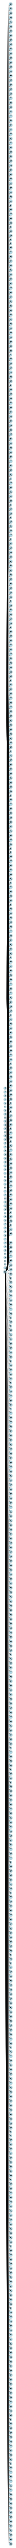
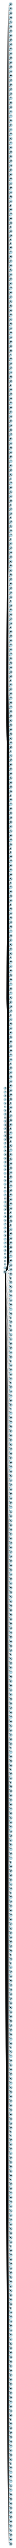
  digraph {
    fontname="DejaVu Sans"
    rankdir=LR
    node [fillcolor=lightblue fontname="DejaVu Sans" shape=circle style=filled]
    edge [fontname="DejaVu Sans"]
    n1 [label=155]
    551
    197
    365
    505
    574
    425
    512
    560
    259
    109
    232
    420
    623
    450
    163
    203
    333
    419
    452
    409
    246
    390
    256
    428
    277
    102
    290
    267
    477
    308
    264
    377
    301
    483
    591
    423
    175
    251
    581
    202
    444
    553
    318
    395
    311
    55
    238
    378
    383
    165
    51
    462
    343
    68
    69
    139
    291
    386
    417
    302
    394
    411
    510
    287
    n66 [label=713]
    382
    347
    194
    336
    326
    101
    224
    306
    248
    208
    243
    558
    438
    555
    77
    233
    342
    240
    273
    605
    289
    93
    513
    403
    103
    190
    433
    507
    576
    361
    143
    255
    479
    357
    228
    485
    536
    550
    272
    187
    439
    614
    74
    173
    252
    344
    320
    455
    84
    241
    446
    62
    249
    494
    572
    219
    57
    427
    442
    113
    422
    534
    391
    554
    596
    189
    231
    129
    340
    416
    99
    145
    392
    206
    441
    478
    82
    352
    613
    522
    221
    200
    278
    191
    195
    108
    345
    619
    86
    217
    161
    162
    110
    435
    170
    199
    253
    364
    506
    258
    285
    324
    329
    559
    79
    174
    469
    350
    600
    568
    524
    366
    608
    498
    54
    222
    338
    432
    156
    545
    556
    517
    274
    n190 [label=682]
    319
    490
    66
    59
    183
    229
    230
    280
    363
    184
    81
    227
    380
    515
    481
    56
    126
    133
    216
    348
    205
    172
    405
    607
    384
    501
    624
    97
    182
    317
    131
    196
    293
    310
    566
    337
    304
    537
    443
    149
    78
    104
    186
    282
    237
    292
    360
    402
    603
    393
    271
    76
    612
    430
    575
    312
    137
    158
    268
    593
    90
    210
    53
    247
    235
    437
    95
    207
    218
    96
    514
    370
    397
    154
    518
    166
    570
    590
    212
    372
    489
    331
    321
    388
    525
    80
    157
    225
    98
    404
    239
+   335
    260
    355
    359
    387
    539
    542
    579
    582
    85
    299
    134
    309
    371
    408
    188
    307
    105
    64
    413
    75
    563
    144
    414
    152
    159
    571
    362
    63
    226
    421
    562
    577
    52
    160
    470
    270
    552
    587
    70
    192
    508
    193
    396
    457
    520
    151
    564
    578
    265
    257
    353
    119
    426
    254
    440
    140
    565
    358
    305
    451
    323
    544
    502
    424
    622
    415
    527
    521
    473
    300
    141
    148
    528
    303
    496
    471
    583
    611
    136
    495
    124
    354
    115
    533
    586
    456
    598
    543
    276
    538
    288
    625
    549
    92
    214
    499
    617
    220
    135
    367
    588
    341
    487
    325
    492
    448
    286
    379
    138
    314
    461
    407
    599
    261
    87
    211
    618
    385
    606
    89
    269
    500
    50
    595
    465
    480
    511
    580
    111
    399
    504
    356
    107
    245
    445
    567
    597
    298
    429
    171
    58
    503
    459
    609
    621
    114
    179
    61
    339
    142
    401
    381
    123
    531
    547
    464
    561
    412
    369
    349
    295
    83
    376
    60
    147
    242
    486
    236
    279
    475
    548
    540
    616
    334
    106
    482
    535
    449
    169
    198
    177
    526
    72
    374
    281
    418
    484
    128
    529
    584
    117
    204
    296
    322
    410
    610
    116
    330
    406
    146
    168
    91
    71
    468
    351
    400
    447
    460
    491
    592
    604
    283
    73
    519
    466
    201
    132
    176
    180
    474
    541
    472
    532
    164
    185
    234
    546
    67
    153
    223
    436
    573
    346
    569
    594
    122
    557
    284
    250
    121
    315
    88
    178
    209
    275
    368
    373
    127
    327
    454
    488
    589
    215
    266
    497
    263
    467
    150
    431
    530
    620
    493
    181
    262
    476
    389
    65
    120
    463
    458
    125
    375
    112
    167
    615
    434
    94
    100
    118
    130
    213
    244
    297
    398
    585
    316
    516
    509
    453
    328
    601
    294
    523
    332
    155
    34
    2
    5
    43
    9
    29
    20
    32
    17
    45
    28
    10
    19
    22
    33
    4
    18
    14
    46
    0
    31
    27
    3
    24
    41
    1
    47
    21
    44
    25
    13
    38
    48
    12
    49
    40
    15
    8
    30
    35
    42
    6
    26
    16
    7
    23
    37
    36
    11
    39
    n1 -> 551
    n1 -> 551
    n1 -> 197
    n1 -> 197
    n1 -> 365
    n1 -> 365
    n1 -> 505
    n1 -> 505
    n1 -> 574
    n1 -> 574
    n1 -> 425
    n1 -> 425
    n1 -> 512
    n1 -> 512
    n1 -> 560
    n1 -> 560
    n1 -> 259
    n1 -> 259
    n1 -> 109
    n1 -> 109
    n1 -> 232
    n1 -> 232
    n1 -> 420
    n1 -> 420
    n1 -> 623
    n1 -> 623
    n1 -> 450
    n1 -> 450
    n1 -> 163
    n1 -> 163
    n1 -> 203
    n1 -> 203
    n1 -> 333
    n1 -> 333
    n1 -> 419
    n1 -> 419
    n1 -> 452
    n1 -> 452
    n1 -> 409
    n1 -> 409
    n1 -> 246
    n1 -> 246
    n1 -> 390
    n1 -> 390
    n1 -> 256
    n1 -> 256
    n1 -> 428
    n1 -> 428
    n1 -> 277
    n1 -> 277
    n1 -> 102
    n1 -> 102
    n1 -> 290
    n1 -> 290
    n1 -> 267
    n1 -> 267
    n1 -> 477
    n1 -> 477
    n1 -> 308
    n1 -> 308
    n1 -> 264
    n1 -> 264
    n1 -> 377
    n1 -> 377
    n1 -> 301
    n1 -> 301
    n1 -> 483
    n1 -> 483
    n1 -> 591
    n1 -> 591
    n1 -> 423
    n1 -> 423
    n1 -> 175
    n1 -> 175
    n1 -> 251
    n1 -> 251
    n1 -> 581
    n1 -> 581
    n1 -> 202
    n1 -> 202
    n1 -> 444
    n1 -> 444
    n1 -> 553
    n1 -> 553
    n1 -> 318
    n1 -> 318
    n1 -> 395
    n1 -> 395
    n1 -> 311
    n1 -> 311
    n1 -> 55
    n1 -> 55
    n1 -> 238
    n1 -> 238
    n1 -> 378
    n1 -> 378
    n1 -> 383
    n1 -> 383
    n1 -> 165
    n1 -> 165
    n1 -> 51
    n1 -> 51
    n1 -> 462
    n1 -> 462
    n1 -> 343
    n1 -> 343
    n1 -> 68
    n1 -> 68
    n1 -> 69
    n1 -> 69
    n1 -> 139
    n1 -> 139
    n1 -> 291
    n1 -> 291
    n1 -> 386
    n1 -> 386
    n1 -> 417
    n1 -> 417
    n1 -> 302
    n1 -> 302
    n1 -> 394
    n1 -> 394
    n1 -> 411
    n1 -> 411
    n1 -> 510
    n1 -> 510
    n1 -> 287
    n1 -> 287
    n1 -> n66
    n1 -> n66
    n1 -> 382
    n1 -> 382
    n1 -> 347
    n1 -> 347
    n1 -> 194
    n1 -> 194
    n1 -> 336
    n1 -> 336
    n1 -> 326
    n1 -> 326
    n1 -> 101
    n1 -> 101
    n1 -> 224
    n1 -> 224
    n1 -> 306
    n1 -> 306
    n1 -> 248
    n1 -> 248
    n1 -> 208
    n1 -> 208
    n1 -> 243
    n1 -> 243
    n1 -> 558
    n1 -> 558
    n1 -> 438
    n1 -> 438
    n1 -> 555
    n1 -> 555
    n1 -> 77
    n1 -> 77
    n1 -> 233
    n1 -> 233
    n1 -> 342
    n1 -> 342
    n1 -> 240
    n1 -> 240
    n1 -> 273
    n1 -> 273
    n1 -> 605
    n1 -> 605
    n1 -> 289
    n1 -> 289
    n1 -> 93
    n1 -> 93
    n1 -> 513
    n1 -> 513
    n1 -> 403
    n1 -> 403
    n1 -> 103
    n1 -> 103
    n1 -> 190
    n1 -> 190
    n1 -> 433
    n1 -> 433
    n1 -> 507
    n1 -> 507
    n1 -> 576
    n1 -> 576
    n1 -> 361
    n1 -> 361
    n1 -> 143
    n1 -> 143
    n1 -> 255
    n1 -> 255
    n1 -> 479
    n1 -> 479
    n1 -> 357
    n1 -> 357
    n1 -> 228
    n1 -> 228
    n1 -> 485
    n1 -> 485
    n1 -> 536
    n1 -> 536
    n1 -> 550
    n1 -> 550
    n1 -> 272
    n1 -> 272
    n1 -> 187
    n1 -> 187
    n1 -> 439
    n1 -> 439
    n1 -> 614
    n1 -> 614
    n1 -> 74
    n1 -> 74
    n1 -> 173
    n1 -> 173
    n1 -> 252
    n1 -> 252
    n1 -> 344
    n1 -> 344
    n1 -> 320
    n1 -> 320
    n1 -> 455
    n1 -> 455
    n1 -> 84
    n1 -> 84
    n1 -> 241
    n1 -> 241
    n1 -> 446
    n1 -> 446
    n1 -> 62
    n1 -> 62
    n1 -> 249
    n1 -> 249
    n1 -> 494
    n1 -> 494
    n1 -> 572
    n1 -> 572
    n1 -> 219
    n1 -> 219
    n1 -> 57
    n1 -> 57
    n1 -> 427
    n1 -> 427
    n1 -> 442
    n1 -> 442
    n1 -> 113
    n1 -> 113
    n1 -> 422
    n1 -> 422
    n1 -> 534
    n1 -> 534
    n1 -> 391
    n1 -> 391
    n1 -> 554
    n1 -> 554
    n1 -> 596
    n1 -> 596
    n1 -> 189
    n1 -> 189
    n1 -> 231
    n1 -> 231
    n1 -> 129
    n1 -> 129
    n1 -> 340
    n1 -> 340
    n1 -> 416
    n1 -> 416
    n1 -> 99
    n1 -> 99
    n1 -> 145
    n1 -> 145
    n1 -> 392
    n1 -> 392
    n1 -> 206
    n1 -> 206
    n1 -> 441
    n1 -> 441
    n1 -> 478
    n1 -> 478
    n1 -> 82
    n1 -> 82
    n1 -> 352
    n1 -> 352
    n1 -> 613
    n1 -> 613
    n1 -> 522
    n1 -> 522
    n1 -> 221
    n1 -> 221
    n1 -> 200
    n1 -> 200
    n1 -> 278
    n1 -> 278
    n1 -> 191
    n1 -> 191
    n1 -> 195
    n1 -> 195
    n1 -> 108
    n1 -> 108
    n1 -> 345
    n1 -> 345
    n1 -> 619
    n1 -> 619
    n1 -> 86
    n1 -> 86
    n1 -> 217
    n1 -> 217
    n1 -> 161
    n1 -> 161
    n1 -> 162
    n1 -> 162
    n1 -> 110
    n1 -> 110
    n1 -> 435
    n1 -> 435
    n1 -> 170
    n1 -> 170
    n1 -> 199
    n1 -> 199
    n1 -> 253
    n1 -> 253
    n1 -> 364
    n1 -> 364
    n1 -> 506
    n1 -> 506
    n1 -> 258
    n1 -> 258
    n1 -> 285
    n1 -> 285
    n1 -> 324
    n1 -> 324
    n1 -> 329
    n1 -> 329
    n1 -> 559
    n1 -> 559
    n1 -> 79
    n1 -> 79
    n1 -> 174
    n1 -> 174
    n1 -> 469
    n1 -> 469
    n1 -> 350
    n1 -> 350
    n1 -> 600
    n1 -> 600
    n1 -> 568
    n1 -> 568
    n1 -> 524
    n1 -> 524
    n1 -> 366
    n1 -> 366
    n1 -> 608
    n1 -> 608
    n1 -> 498
    n1 -> 498
    n1 -> 54
    n1 -> 54
    n1 -> 222
    n1 -> 222
    n1 -> 338
    n1 -> 338
    n1 -> 432
    n1 -> 432
    n1 -> 156
    n1 -> 156
    n1 -> 545
    n1 -> 545
    n1 -> 556
    n1 -> 556
    n1 -> 517
    n1 -> 517
    n1 -> 274
    n1 -> 274
    n1 -> n190
    n1 -> n190
    n1 -> 319
    n1 -> 319
    n1 -> 490
    n1 -> 490
    n1 -> 66
    n1 -> 66
    n1 -> 59
    n1 -> 59
    n1 -> 183
    n1 -> 183
    n1 -> 229
    n1 -> 229
    n1 -> 230
    n1 -> 230
    n1 -> 280
    n1 -> 280
    n1 -> 363
    n1 -> 363
    n1 -> 184
    n1 -> 184
    n1 -> 81
    n1 -> 81
    n1 -> 227
    n1 -> 227
    n1 -> 380
    n1 -> 380
    n1 -> 515
    n1 -> 515
    n1 -> 481
    n1 -> 481
    n1 -> 56
    n1 -> 56
    n1 -> 126
    n1 -> 126
    n1 -> 133
    n1 -> 133
    n1 -> 216
    n1 -> 216
    n1 -> 348
    n1 -> 348
    n1 -> 205
    n1 -> 205
    n1 -> 172
    n1 -> 172
    n1 -> 405
    n1 -> 405
    n1 -> 607
    n1 -> 607
    n1 -> 384
    n1 -> 384
    n1 -> 501
    n1 -> 501
    n1 -> 624
    n1 -> 624
    n1 -> 97
    n1 -> 97
    n1 -> 182
    n1 -> 182
    n1 -> 317
    n1 -> 317
    n1 -> 131
    n1 -> 131
    n1 -> 196
    n1 -> 196
    n1 -> 293
    n1 -> 293
    n1 -> 310
    n1 -> 310
    n1 -> 566
    n1 -> 566
    n1 -> 337
    n1 -> 337
    n1 -> 304
    n1 -> 304
    n1 -> 537
    n1 -> 537
    n1 -> 443
    n1 -> 443
    n1 -> 149
    n1 -> 149
    n1 -> 78
    n1 -> 78
    n1 -> 104
    n1 -> 104
    n1 -> 186
    n1 -> 186
    n1 -> 282
    n1 -> 282
    n1 -> 237
    n1 -> 237
    n1 -> 292
    n1 -> 292
    n1 -> 360
    n1 -> 360
    n1 -> 402
    n1 -> 402
    n1 -> 603
    n1 -> 603
    n1 -> 393
    n1 -> 393
    n1 -> 271
    n1 -> 271
    n1 -> 76
    n1 -> 76
    n1 -> 612
    n1 -> 612
    n1 -> 430
    n1 -> 430
    n1 -> 575
    n1 -> 575
    n1 -> 312
    n1 -> 312
    n1 -> 137
    n1 -> 137
    n1 -> 158
    n1 -> 158
    n1 -> 268
    n1 -> 268
    n1 -> 593
    n1 -> 593
    n1 -> 90
    n1 -> 90
    n1 -> 210
    n1 -> 210
    n1 -> 53
    n1 -> 53
    n1 -> 247
    n1 -> 247
    n1 -> 235
    n1 -> 235
    n1 -> 437
    n1 -> 437
    n1 -> 95
    n1 -> 95
    n1 -> 207
    n1 -> 207
    n1 -> 218
    n1 -> 218
    n1 -> 96
    n1 -> 96
    n1 -> 514
    n1 -> 514
    n1 -> 370
    n1 -> 370
    n1 -> 397
    n1 -> 397
    n1 -> 154
    n1 -> 154
    n1 -> 518
    n1 -> 518
    n1 -> 166
    n1 -> 166
    n1 -> 570
    n1 -> 570
    n1 -> 590
    n1 -> 590
    n1 -> 212
    n1 -> 212
    n1 -> 372
    n1 -> 372
    n1 -> 489
    n1 -> 489
    n1 -> 331
    n1 -> 331
    n1 -> 321
    n1 -> 321
    n1 -> 388
    n1 -> 388
    n1 -> 525
    n1 -> 525
    n1 -> 80
    n1 -> 80
    n1 -> 157
    n1 -> 157
    n1 -> 225
    n1 -> 225
    n1 -> 98
    n1 -> 98
    n1 -> 404
    n1 -> 404
    n1 -> 239
    n1 -> 239
+   n1 -> 335
+   n1 -> 335
    n1 -> 260
    n1 -> 260
    n1 -> 355
    n1 -> 355
    n1 -> 359
    n1 -> 359
    n1 -> 387
    n1 -> 387
    n1 -> 539
    n1 -> 539
    n1 -> 542
    n1 -> 542
    n1 -> 579
    n1 -> 579
    n1 -> 582
    n1 -> 582
    n1 -> 85
    n1 -> 85
    n1 -> 299
    n1 -> 299
    n1 -> 134
    n1 -> 134
    n1 -> 309
    n1 -> 309
    n1 -> 371
    n1 -> 371
    n1 -> 408
    n1 -> 408
    n1 -> 188
    n1 -> 188
    n1 -> 307
    n1 -> 307
    n1 -> 105
    n1 -> 105
    n1 -> 64
    n1 -> 64
    n1 -> 413
    n1 -> 413
    n1 -> 75
    n1 -> 75
    n1 -> 563
    n1 -> 563
    n1 -> 144
    n1 -> 144
    n1 -> 414
    n1 -> 414
    n1 -> 152
    n1 -> 152
    n1 -> 159
    n1 -> 159
    n1 -> 571
    n1 -> 571
    n1 -> 362
    n1 -> 362
    n1 -> 63
    n1 -> 63
    n1 -> 226
    n1 -> 226
    n1 -> 421
    n1 -> 421
    n1 -> 562
    n1 -> 562
    n1 -> 577
    n1 -> 577
    n1 -> 52
    n1 -> 52
    n1 -> 160
    n1 -> 160
    n1 -> 470
    n1 -> 470
    n1 -> 270
    n1 -> 270
    n1 -> 552
    n1 -> 552
    n1 -> 587
    n1 -> 587
    n1 -> 70
    n1 -> 70
    n1 -> 192
    n1 -> 192
    n1 -> 508
    n1 -> 508
    n1 -> 193
    n1 -> 193
    n1 -> 396
    n1 -> 396
    n1 -> 457
    n1 -> 457
    n1 -> 520
    n1 -> 520
    n1 -> 151
    n1 -> 151
    n1 -> 564
    n1 -> 564
    n1 -> 578
    n1 -> 578
    n1 -> 265
    n1 -> 265
    n1 -> 257
    n1 -> 257
    n1 -> 353
    n1 -> 353
    n1 -> 119
    n1 -> 119
    n1 -> 426
    n1 -> 426
    n1 -> 254
    n1 -> 254
    n1 -> 440
    n1 -> 440
    n1 -> 140
    n1 -> 140
    n1 -> 565
    n1 -> 565
    n1 -> 358
    n1 -> 358
    n1 -> 305
    n1 -> 305
    n1 -> 451
    n1 -> 451
    n1 -> 323
    n1 -> 323
    n1 -> 544
    n1 -> 544
    n1 -> 502
    n1 -> 502
    n1 -> 424
    n1 -> 424
    n1 -> 622
    n1 -> 622
    n1 -> 415
    n1 -> 415
    n1 -> 527
    n1 -> 527
    n1 -> 521
    n1 -> 521
    n1 -> 473
    n1 -> 473
    n1 -> 300
    n1 -> 300
    n1 -> 141
    n1 -> 141
    n1 -> 148
    n1 -> 148
    n1 -> 528
    n1 -> 528
    n1 -> 303
    n1 -> 303
    n1 -> 496
    n1 -> 496
    n1 -> 471
    n1 -> 471
    n1 -> 583
    n1 -> 583
    n1 -> 611
    n1 -> 611
    n1 -> 136
    n1 -> 136
    n1 -> 495
    n1 -> 495
    n1 -> 124
    n1 -> 124
    n1 -> 354
    n1 -> 354
    n1 -> 115
    n1 -> 115
    n1 -> 533
    n1 -> 533
    n1 -> 586
    n1 -> 586
    n1 -> 456
    n1 -> 456
    n1 -> 598
    n1 -> 598
    n1 -> 543
    n1 -> 543
    n1 -> 276
    n1 -> 276
    n1 -> 538
    n1 -> 538
    n1 -> 288
    n1 -> 288
    n1 -> 625
    n1 -> 625
    n1 -> 549
    n1 -> 549
    n1 -> 92
    n1 -> 92
    n1 -> 214
    n1 -> 214
    n1 -> 499
    n1 -> 499
    n1 -> 617
    n1 -> 617
    n1 -> 220
    n1 -> 220
    n1 -> 135
    n1 -> 135
    n1 -> 367
    n1 -> 367
    n1 -> 588
    n1 -> 588
    n1 -> 341
    n1 -> 341
    n1 -> 487
    n1 -> 487
    n1 -> 325
    n1 -> 325
    n1 -> 492
    n1 -> 492
    n1 -> 448
    n1 -> 448
    n1 -> 286
    n1 -> 286
    n1 -> 379
    n1 -> 379
    n1 -> 138
    n1 -> 138
    n1 -> 314
    n1 -> 314
    n1 -> 461
    n1 -> 461
    n1 -> 407
    n1 -> 407
    n1 -> 599
    n1 -> 599
    n1 -> 261
    n1 -> 261
    n1 -> 87
    n1 -> 87
    n1 -> 211
    n1 -> 211
    n1 -> 618
    n1 -> 618
    n1 -> 385
    n1 -> 385
    n1 -> 606
    n1 -> 606
    n1 -> 89
    n1 -> 89
    n1 -> 269
    n1 -> 269
    n1 -> 500
    n1 -> 500
    n1 -> 50
    n1 -> 50
    n1 -> 595
    n1 -> 595
    n1 -> 465
    n1 -> 465
    n1 -> 480
    n1 -> 480
    n1 -> 511
    n1 -> 511
    n1 -> 580
    n1 -> 580
    n1 -> 111
    n1 -> 111
    n1 -> 399
    n1 -> 399
    n1 -> 504
    n1 -> 504
    n1 -> 356
    n1 -> 356
    n1 -> 107
    n1 -> 107
    n1 -> 245
    n1 -> 245
    n1 -> 445
    n1 -> 445
    n1 -> 567
    n1 -> 567
    n1 -> 597
    n1 -> 597
    n1 -> 298
    n1 -> 298
    n1 -> 429
    n1 -> 429
    n1 -> 171
    n1 -> 171
    n1 -> 58
    n1 -> 58
    n1 -> 503
    n1 -> 503
    n1 -> 459
    n1 -> 459
    n1 -> 609
    n1 -> 609
    n1 -> 621
    n1 -> 621
    n1 -> 114
    n1 -> 114
    n1 -> 179
    n1 -> 179
    n1 -> 61
    n1 -> 61
    n1 -> 339
    n1 -> 339
    n1 -> 142
    n1 -> 142
    n1 -> 401
    n1 -> 401
    n1 -> 381
    n1 -> 381
    n1 -> 123
    n1 -> 123
    n1 -> 531
    n1 -> 531
    n1 -> 547
    n1 -> 547
    n1 -> 464
    n1 -> 464
    n1 -> 561
    n1 -> 561
    n1 -> 412
    n1 -> 412
    n1 -> 369
    n1 -> 369
    n1 -> 349
    n1 -> 349
    n1 -> 295
    n1 -> 295
    n1 -> 83
    n1 -> 83
    n1 -> 376
    n1 -> 376
    n1 -> 60
    n1 -> 60
    n1 -> 147
    n1 -> 147
    n1 -> 242
    n1 -> 242
    n1 -> 486
    n1 -> 486
    n1 -> 236
    n1 -> 236
    n1 -> 279
    n1 -> 279
    n1 -> 475
    n1 -> 475
    n1 -> 548
    n1 -> 548
    n1 -> 540
    n1 -> 540
    n1 -> 616
    n1 -> 616
    n1 -> 334
    n1 -> 334
    n1 -> 106
    n1 -> 106
    n1 -> 482
    n1 -> 482
    n1 -> 535
    n1 -> 535
    n1 -> 449
    n1 -> 449
    n1 -> 169
    n1 -> 169
    n1 -> 198
    n1 -> 198
    n1 -> 177
    n1 -> 177
    n1 -> 526
    n1 -> 526
    n1 -> 72
    n1 -> 72
    n1 -> 374
    n1 -> 374
    n1 -> 281
    n1 -> 281
    n1 -> 418
    n1 -> 418
    n1 -> 484
    n1 -> 484
    n1 -> 128
    n1 -> 128
    n1 -> 529
    n1 -> 529
    n1 -> 584
    n1 -> 584
    n1 -> 117
    n1 -> 117
    n1 -> 204
    n1 -> 204
    n1 -> 296
    n1 -> 296
    n1 -> 322
    n1 -> 322
    n1 -> 410
    n1 -> 410
    n1 -> 610
    n1 -> 610
    n1 -> 116
    n1 -> 116
    n1 -> 330
    n1 -> 330
    n1 -> 406
    n1 -> 406
    n1 -> 146
    n1 -> 146
    n1 -> 168
    n1 -> 168
    n1 -> 91
    n1 -> 91
    n1 -> 71
    n1 -> 71
    n1 -> 468
    n1 -> 468
    n1 -> 351
    n1 -> 351
    n1 -> 400
    n1 -> 400
    n1 -> 447
    n1 -> 447
    n1 -> 460
    n1 -> 460
    n1 -> 491
    n1 -> 491
    n1 -> 592
    n1 -> 592
    n1 -> 604
    n1 -> 604
    n1 -> 283
    n1 -> 283
    n1 -> 73
    n1 -> 73
    n1 -> 519
    n1 -> 519
    n1 -> 466
    n1 -> 466
    n1 -> 201
    n1 -> 201
    n1 -> 132
    n1 -> 132
    n1 -> 176
    n1 -> 176
    n1 -> 180
    n1 -> 180
    n1 -> 474
    n1 -> 474
    n1 -> 541
    n1 -> 541
    n1 -> 472
    n1 -> 472
    n1 -> 532
    n1 -> 532
    n1 -> 164
    n1 -> 164
    n1 -> 185
    n1 -> 185
    n1 -> 234
    n1 -> 234
    n1 -> 546
    n1 -> 546
    n1 -> 67
    n1 -> 67
    n1 -> 153
    n1 -> 153
    n1 -> 223
    n1 -> 223
    n1 -> 436
    n1 -> 436
    n1 -> 573
    n1 -> 573
    n1 -> 346
    n1 -> 346
    n1 -> 569
    n1 -> 569
    n1 -> 594
    n1 -> 594
    n1 -> 122
    n1 -> 122
    n1 -> 557
    n1 -> 557
    n1 -> 284
    n1 -> 284
    n1 -> 250
    n1 -> 250
    n1 -> 121
    n1 -> 121
    n1 -> 315
    n1 -> 315
    n1 -> 88
    n1 -> 88
    n1 -> 178
    n1 -> 178
    n1 -> 209
    n1 -> 209
    n1 -> 275
    n1 -> 275
    n1 -> 368
    n1 -> 368
    n1 -> 373
    n1 -> 373
    n1 -> 127
    n1 -> 127
    n1 -> 327
    n1 -> 327
    n1 -> 454
    n1 -> 454
    n1 -> 488
    n1 -> 488
    n1 -> 589
    n1 -> 589
    n1 -> 215
    n1 -> 215
    n1 -> 266
    n1 -> 266
    n1 -> 497
    n1 -> 497
    n1 -> 263
    n1 -> 263
    n1 -> 467
    n1 -> 467
    n1 -> 150
    n1 -> 150
    n1 -> 431
    n1 -> 431
    n1 -> 530
    n1 -> 530
    n1 -> 620
    n1 -> 620
    n1 -> 493
    n1 -> 493
    n1 -> 181
    n1 -> 181
    n1 -> 262
    n1 -> 262
    n1 -> 476
    n1 -> 476
    n1 -> 389
    n1 -> 389
    n1 -> 65
    n1 -> 65
    n1 -> 120
    n1 -> 120
    n1 -> 463
    n1 -> 463
    n1 -> 458
    n1 -> 458
    n1 -> 125
    n1 -> 125
    n1 -> 375
    n1 -> 375
    n1 -> 112
    n1 -> 112
    n1 -> 167
    n1 -> 167
    n1 -> 615
    n1 -> 615
    n1 -> 434
    n1 -> 434
    n1 -> 94
    n1 -> 94
    n1 -> 100
    n1 -> 100
    n1 -> 118
    n1 -> 118
    n1 -> 130
    n1 -> 130
    n1 -> 213
    n1 -> 213
    n1 -> 244
    n1 -> 244
    n1 -> 297
    n1 -> 297
    n1 -> 398
    n1 -> 398
    n1 -> 585
    n1 -> 585
    n1 -> 316
    n1 -> 316
    n1 -> 516
    n1 -> 516
    n1 -> 509
    n1 -> 509
    n1 -> 453
    n1 -> 453
    n1 -> 328
    n1 -> 328
    n1 -> 601
    n1 -> 601
    n1 -> 294
    n1 -> 294
    n1 -> 523
    n1 -> 523
    n1 -> 332
    n1 -> 332
    n1 -> 155
    n1 -> 155
  }
